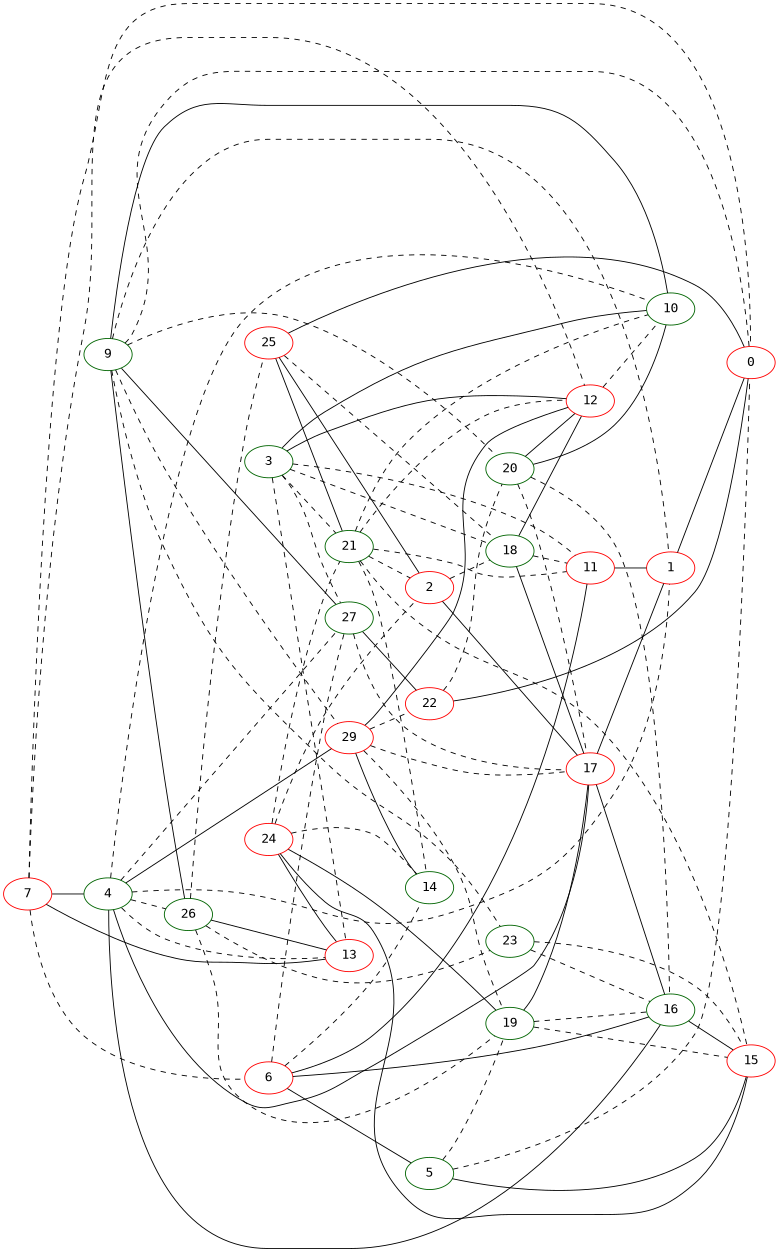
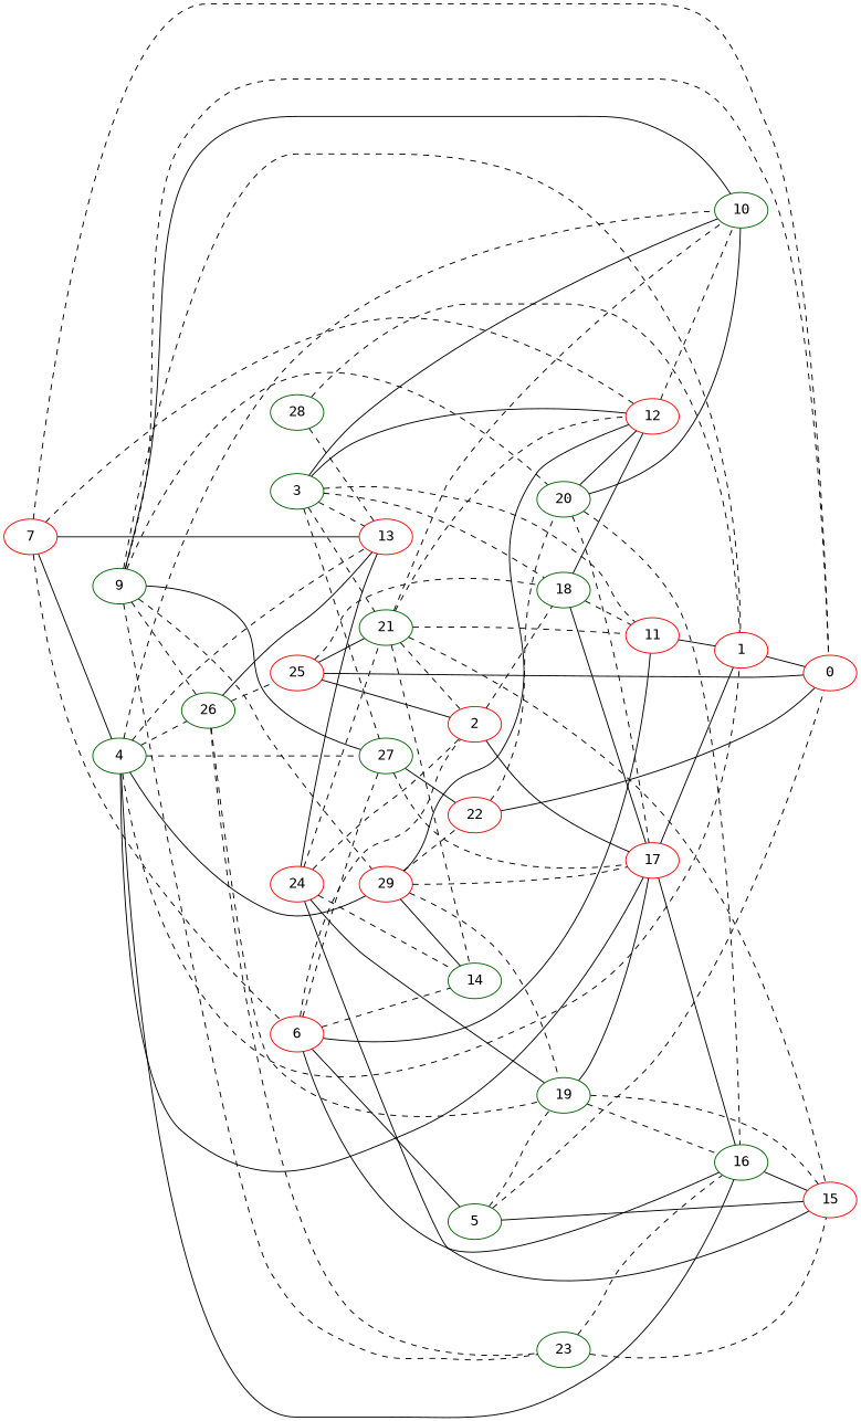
  digraph {
    fontname="DejaVu Sans Mono"
    rankdir=LR
    node [color=darkgreen fontname="DejaVu Sans Mono"]
    edge [color=black dir=none fontname="DejaVu Sans Mono" style=dashed]
    20
    17 [color=red]
    10
    16
    12 [color=red]
    26
    23
    13 [color=red]
    19
    25 [color=red]
    15 [color=red]
    9
    29 [color=red]
    1 [color=red]
    0 [color=red]
    27
    14
    22 [color=red]
    3
    18
    21
    11 [color=red]
    4
    5
    24 [color=red]
    2 [color=red]
    6 [color=red]
    7 [color=red]
+   28
    subgraph sub_1 {
      20
      17
      10
      16
      12
      26
      23
      13
      19
      25
      15
      9
      29
      1
      0
      27
      14
      22
      3
      18
      21
      11
      4
      5
      24
      2
      6
      7
+     28
    }
    20 -> 17
    20 -> 10 [style=solid]
    20 -> 16
    20 -> 12 [style=solid]
    17 -> 16 [style=solid]
    17 -> 1 [style=solid]
    16 -> 15 [style=solid]
    12 -> 10
    26 -> 23
    26 -> 13 [style=solid]
    26 -> 19
    26 -> 25
    23 -> 16
    23 -> 15
    19 -> 17 [style=solid]
    19 -> 16
    19 -> 15
    25 -> 0 [style=solid]
    25 -> 18
    25 -> 21 [style=solid]
    25 -> 2 [style=solid]
    9 -> 20
    9 -> 10 [style=solid]
-   9 -> 26 [style=solid]
+   9 -> 26
    9 -> 23
    9 -> 29
    9 -> 1
    9 -> 0
    9 -> 27 [style=solid]
    29 -> 17
    29 -> 12 [style=solid]
    29 -> 19
    29 -> 14 [style=solid]
    29 -> 22
    1 -> 0 [style=solid]
    27 -> 17
    27 -> 22 [style=solid]
    22 -> 20
    22 -> 0 [style=solid]
    3 -> 10 [style=solid]
    3 -> 12 [style=solid]
    3 -> 13
    3 -> 27
    3 -> 18
    3 -> 21
    3 -> 11
    18 -> 17 [style=solid]
    18 -> 12 [style=solid]
    18 -> 11
    21 -> 10
    21 -> 12
    21 -> 15
    21 -> 14
    21 -> 11
    21 -> 2
    11 -> 1 [style=solid]
    4 -> 17 [style=solid]
    4 -> 10
    4 -> 16 [style=solid]
    4 -> 26
    4 -> 13
    4 -> 29 [style=solid]
    4 -> 1
    4 -> 27
    5 -> 19
    5 -> 15 [style=solid]
    5 -> 0
    24 -> 13 [style=solid]
    24 -> 19 [style=solid]
    24 -> 15 [style=solid]
    24 -> 14
    24 -> 21
    24 -> 2
    2 -> 17 [style=solid]
    2 -> 18
    6 -> 16 [style=solid]
    6 -> 27
    6 -> 14
    6 -> 11 [style=solid]
    6 -> 5 [style=solid]
+   6 -> 2
    7 -> 12
    7 -> 13 [style=solid]
    7 -> 0
    7 -> 4 [style=solid]
    7 -> 6
+   28 -> 13
+   28 -> 1
  }
